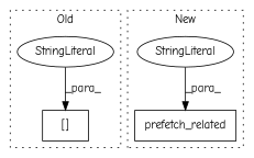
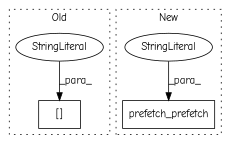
  digraph {
    fontname="Comic Neue"
    node [a=45 shape=box fontname="Comic Neue"]
    edge [fontname="Comic Neue"]
    n1 [a=2 l="14,1" label="[]" s="6996,7018"]
    n2 [l=8 label=StringLiteral s=7010 shape=ellipse]
-   n3 [a=32 l="17,1" label=prefetch_related s="6688,6711"]
+   n3 [a=32 l="17,1" label=prefetch_prefetch s="6688,6711"]
    n4 [l=6 label=StringLiteral s=6705 shape=ellipse]
    subgraph cluster_1 {
      label=Old
      style=dotted
      n1
      n2
    }
    subgraph cluster_2 {
      label=New
      style=dotted
      n3
      n4
    }
    n2 -> n1 [label=_para_]
    n4 -> n3 [label=_para_]
  }
